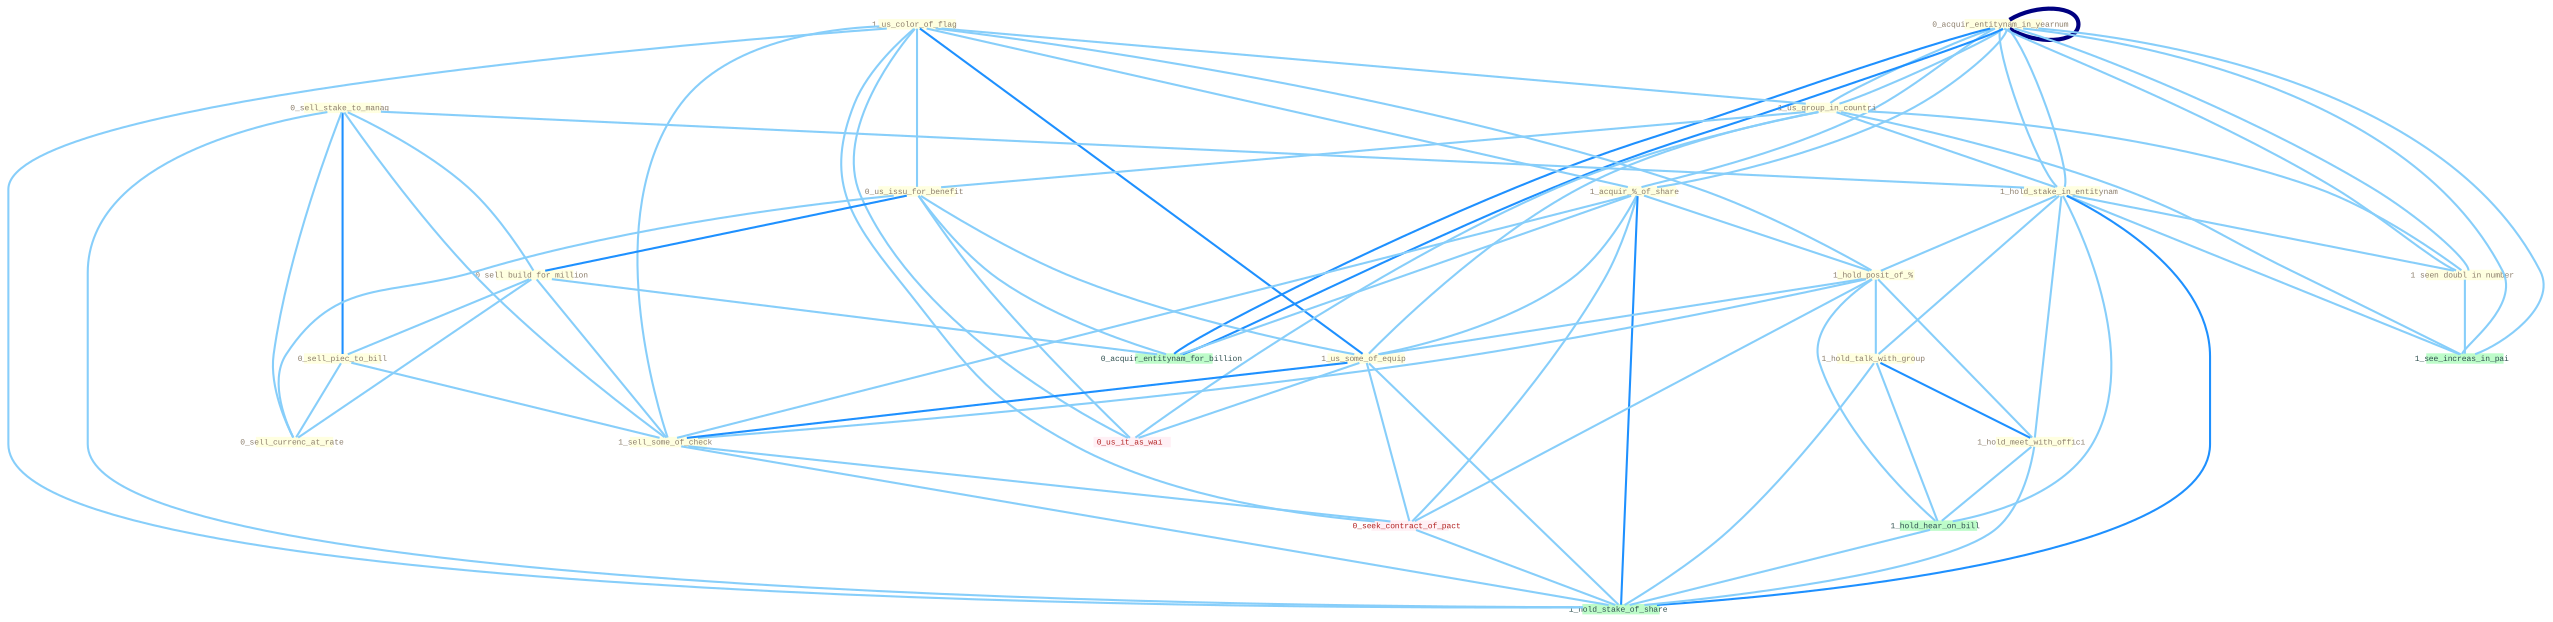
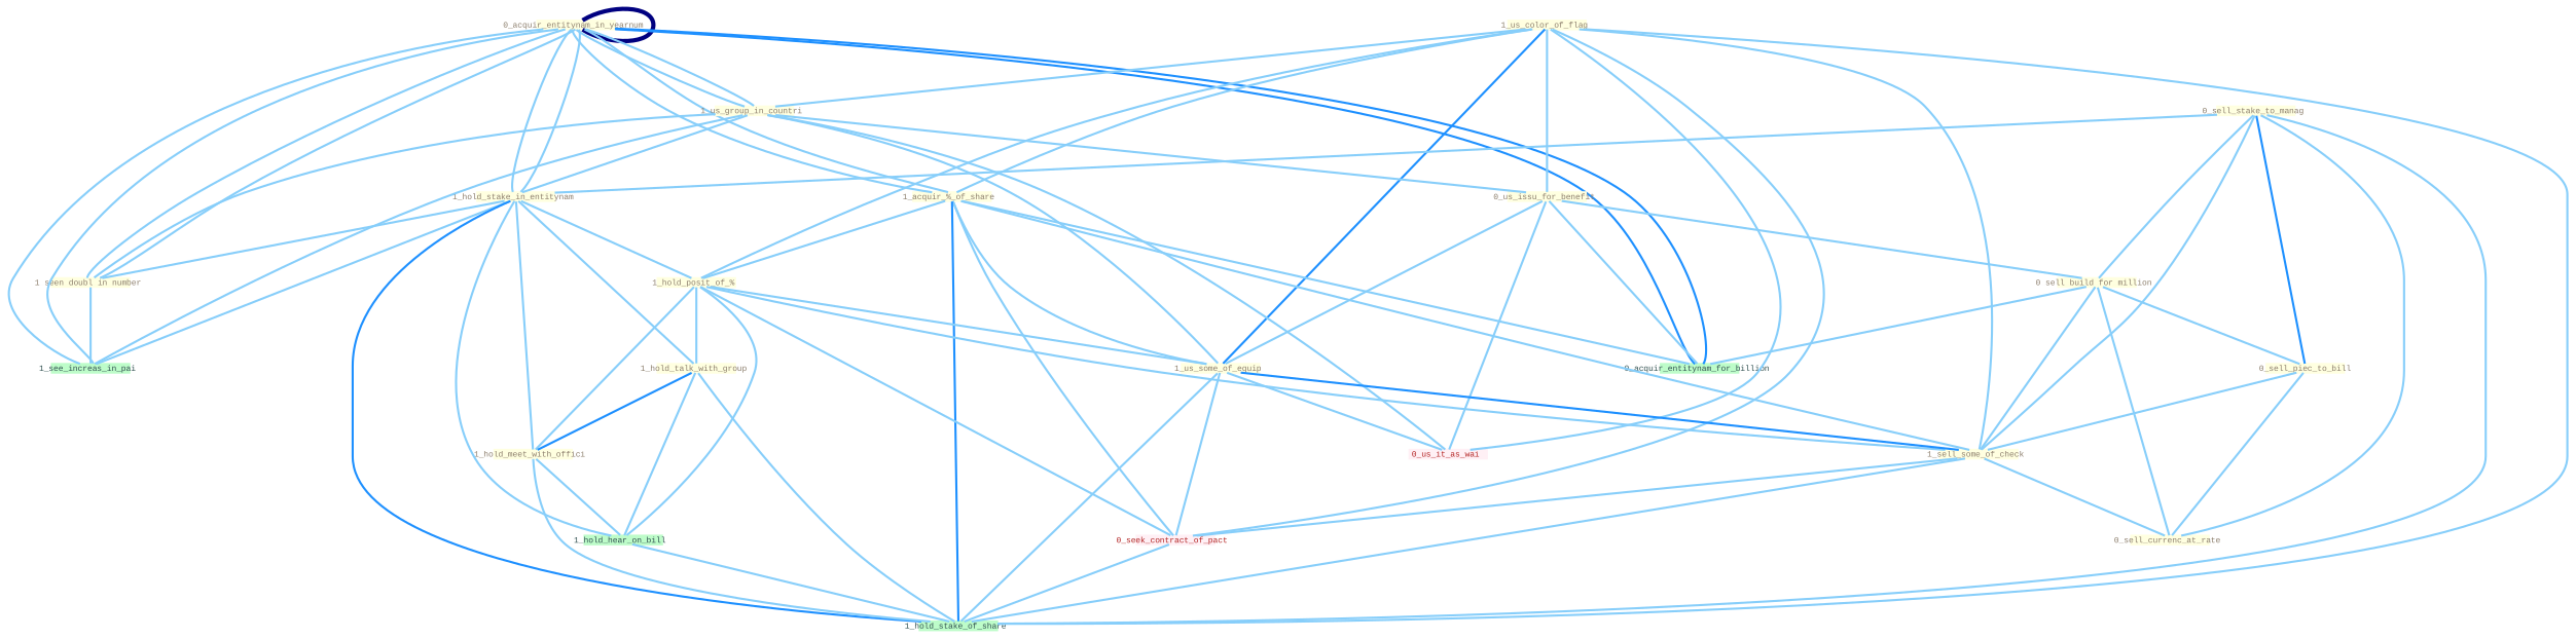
  graph {
    fontname="Liberation Mono"
    node [color="#ffffe0" fixedsize=true fontcolor="#8b7d6b" fontname="Liberation Mono" fontsize=4 shape=polygon style=filled]
    edge [color="#87cefa" fontname="Liberation Mono" w=1]
    "0_acquir_entitynam_in_yearnum " [height=.06 width=.5]
    "1_us_color_of_flag " [height=.06 width=.5]
    "0_sell_stake_to_manag " [height=.06 width=.5]
    "1_acquir_%_of_share " [height=.06 width=.5]
    "1_us_group_in_countri " [height=.06 width=.5]
    "1_hold_stake_in_entitynam " [height=.06 width=.5]
    "1_seen_doubl_in_number " [height=.06 width=.5]
    "0_us_issu_for_benefit " [height=.06 width=.5]
    "1_hold_posit_of_% " [height=.06 width=.5]
    "1_us_some_of_equip " [height=.06 width=.5]
    "0_sell_build_for_million " [height=.06 width=.5]
    n12 [height=.06 label="0_sell_piec_to_bill" width=.5]
    "1_hold_talk_with_group " [height=.06 width=.5]
    "1_hold_meet_with_offici " [height=.06 width=.5]
    "1_sell_some_of_check " [height=.06 width=.5]
    "0_sell_currenc_at_rate " [height=.06 width=.5]
    "0_seek_contract_of_pact " [color="#fff0f5" fontcolor="#b22222" height=.06 width=.5]
    "0_us_it_as_wai " [color="#fff0f5" fontcolor="#b22222" height=.06 width=.5]
    "0_acquir_entitynam_for_billion " [color="#BDFCC9" fontcolor="#2f4f4f" height=.06 width=.5]
    "1_see_increas_in_pai " [color="#BDFCC9" fontcolor="#2f4f4f" height=.06 width=.5]
    "1_hold_stake_of_share " [color="#BDFCC9" fontcolor="#2f4f4f" height=.06 width=.5]
    "1_hold_hear_on_bill " [color="#BDFCC9" fontcolor="#2f4f4f" height=.06 width=.5]
    subgraph sub_1 {
      "0_acquir_entitynam_in_yearnum "
      "1_us_color_of_flag "
      "0_sell_stake_to_manag "
      "1_acquir_%_of_share "
      "1_us_group_in_countri "
      "1_hold_stake_in_entitynam "
      "1_seen_doubl_in_number "
      "0_us_issu_for_benefit "
      "1_hold_posit_of_% "
      "1_us_some_of_equip "
      "0_sell_build_for_million "
      n12
      "1_hold_talk_with_group "
      "1_hold_meet_with_offici "
      "1_sell_some_of_check "
      "0_sell_currenc_at_rate "
    }
    subgraph sub_2 {
      "0_seek_contract_of_pact "
      "0_us_it_as_wai "
    }
    "0_acquir_entitynam_in_yearnum " -- "0_acquir_entitynam_in_yearnum " [color="#000080" style=bold w=4]
    "0_acquir_entitynam_in_yearnum " -- "1_acquir_%_of_share "
    "0_acquir_entitynam_in_yearnum " -- "1_acquir_%_of_share "
    "0_acquir_entitynam_in_yearnum " -- "1_us_group_in_countri "
    "0_acquir_entitynam_in_yearnum " -- "1_us_group_in_countri "
    "0_acquir_entitynam_in_yearnum " -- "1_hold_stake_in_entitynam "
    "0_acquir_entitynam_in_yearnum " -- "1_hold_stake_in_entitynam "
    "0_acquir_entitynam_in_yearnum " -- "1_seen_doubl_in_number "
    "0_acquir_entitynam_in_yearnum " -- "1_seen_doubl_in_number "
    "0_acquir_entitynam_in_yearnum " -- "0_acquir_entitynam_for_billion " [color="#1e90ff" w=2]
    "0_acquir_entitynam_in_yearnum " -- "0_acquir_entitynam_for_billion " [color="#1e90ff" w=2]
    "0_acquir_entitynam_in_yearnum " -- "1_see_increas_in_pai "
    "0_acquir_entitynam_in_yearnum " -- "1_see_increas_in_pai "
    "1_us_color_of_flag " -- "1_acquir_%_of_share "
    "1_us_color_of_flag " -- "1_us_group_in_countri "
    "1_us_color_of_flag " -- "0_us_issu_for_benefit "
    "1_us_color_of_flag " -- "1_hold_posit_of_% "
    "1_us_color_of_flag " -- "1_us_some_of_equip " [color="#1e90ff" w=2]
    "1_us_color_of_flag " -- "1_sell_some_of_check "
    "1_us_color_of_flag " -- "0_seek_contract_of_pact "
    "1_us_color_of_flag " -- "0_us_it_as_wai "
    "1_us_color_of_flag " -- "1_hold_stake_of_share "
    "0_sell_stake_to_manag " -- "1_hold_stake_in_entitynam "
    "0_sell_stake_to_manag " -- "0_sell_build_for_million "
    "0_sell_stake_to_manag " -- n12 [color="#1e90ff" w=2]
    "0_sell_stake_to_manag " -- "1_sell_some_of_check "
    "0_sell_stake_to_manag " -- "0_sell_currenc_at_rate "
    "0_sell_stake_to_manag " -- "1_hold_stake_of_share "
    "1_acquir_%_of_share " -- "1_hold_posit_of_% "
    "1_acquir_%_of_share " -- "1_us_some_of_equip "
    "1_acquir_%_of_share " -- "1_sell_some_of_check "
    "1_acquir_%_of_share " -- "0_seek_contract_of_pact "
    "1_acquir_%_of_share " -- "0_acquir_entitynam_for_billion "
    "1_acquir_%_of_share " -- "1_hold_stake_of_share " [color="#1e90ff" w=2]
    "1_us_group_in_countri " -- "1_hold_stake_in_entitynam "
    "1_us_group_in_countri " -- "1_seen_doubl_in_number "
    "1_us_group_in_countri " -- "0_us_issu_for_benefit "
    "1_us_group_in_countri " -- "1_us_some_of_equip "
    "1_us_group_in_countri " -- "0_us_it_as_wai "
    "1_us_group_in_countri " -- "1_see_increas_in_pai "
    "1_hold_stake_in_entitynam " -- "1_seen_doubl_in_number "
    "1_hold_stake_in_entitynam " -- "1_hold_posit_of_% "
    "1_hold_stake_in_entitynam " -- "1_hold_talk_with_group "
    "1_hold_stake_in_entitynam " -- "1_hold_meet_with_offici "
    "1_hold_stake_in_entitynam " -- "1_see_increas_in_pai "
    "1_hold_stake_in_entitynam " -- "1_hold_stake_of_share " [color="#1e90ff" w=2]
    "1_hold_stake_in_entitynam " -- "1_hold_hear_on_bill "
    "1_seen_doubl_in_number " -- "1_see_increas_in_pai "
    "0_us_issu_for_benefit " -- "1_us_some_of_equip "
-   "0_us_issu_for_benefit " -- "0_sell_build_for_million " [color="#1e90ff"]
+   "0_us_issu_for_benefit " -- "0_sell_build_for_million "
    "0_us_issu_for_benefit " -- "0_us_it_as_wai "
    "0_us_issu_for_benefit " -- "0_acquir_entitynam_for_billion "
    "1_hold_posit_of_% " -- "1_us_some_of_equip "
    "1_hold_posit_of_% " -- "1_hold_talk_with_group "
    "1_hold_posit_of_% " -- "1_hold_meet_with_offici "
    "1_hold_posit_of_% " -- "1_sell_some_of_check "
    "1_hold_posit_of_% " -- "0_seek_contract_of_pact "
    "1_hold_posit_of_% " -- "1_hold_hear_on_bill "
    "1_us_some_of_equip " -- "1_sell_some_of_check " [color="#1e90ff" w=2]
    "1_us_some_of_equip " -- "0_seek_contract_of_pact "
    "1_us_some_of_equip " -- "0_us_it_as_wai "
    "1_us_some_of_equip " -- "1_hold_stake_of_share "
    "0_sell_build_for_million " -- n12
    "0_sell_build_for_million " -- "1_sell_some_of_check "
    "0_sell_build_for_million " -- "0_sell_currenc_at_rate "
    "0_sell_build_for_million " -- "0_acquir_entitynam_for_billion "
    n12 -- "1_sell_some_of_check "
    n12 -- "0_sell_currenc_at_rate "
    "1_hold_talk_with_group " -- "1_hold_meet_with_offici " [color="#1e90ff" w=2]
    "1_hold_talk_with_group " -- "1_hold_stake_of_share "
    "1_hold_talk_with_group " -- "1_hold_hear_on_bill "
    "1_hold_meet_with_offici " -- "1_hold_stake_of_share "
    "1_hold_meet_with_offici " -- "1_hold_hear_on_bill "
-   "0_us_issu_for_benefit " -- "0_sell_currenc_at_rate "
+   "1_sell_some_of_check " -- "0_sell_currenc_at_rate "
    "1_sell_some_of_check " -- "0_seek_contract_of_pact "
    "1_sell_some_of_check " -- "1_hold_stake_of_share "
    "0_seek_contract_of_pact " -- "1_hold_stake_of_share "
    "1_hold_hear_on_bill " -- "1_hold_stake_of_share "
  }
